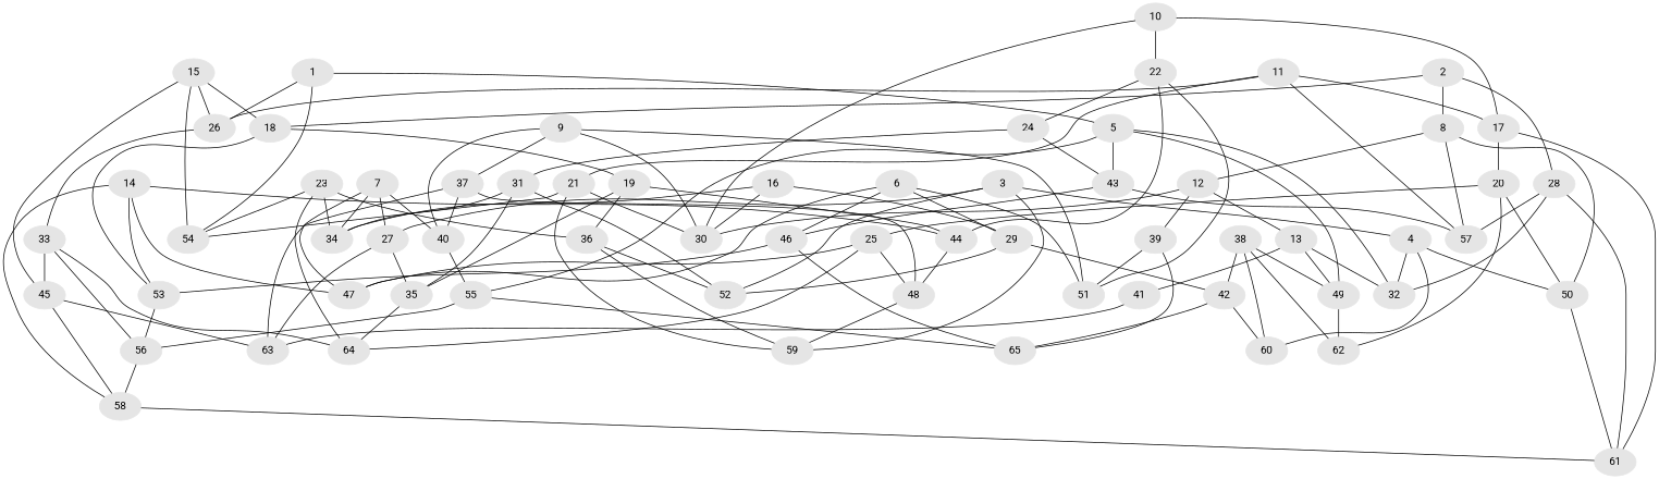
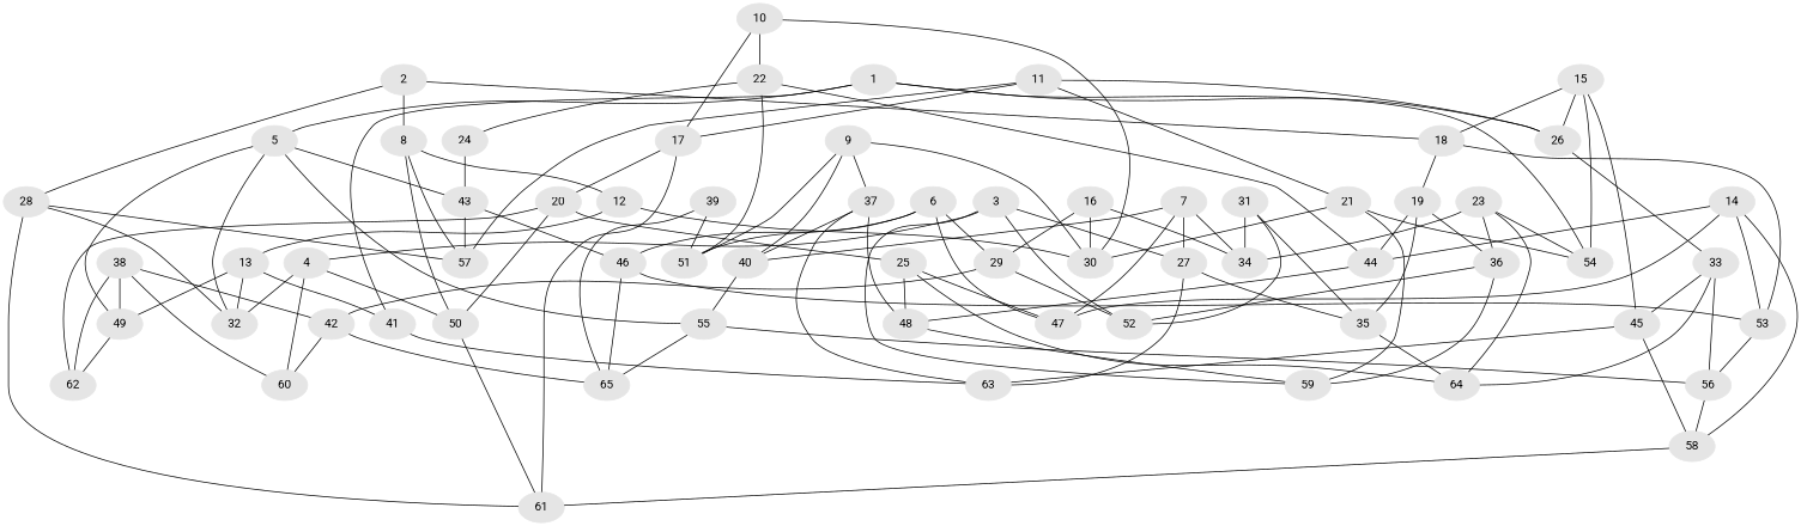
  graph {
    fontname=Roboto
    node [color=gray90 fontname=Roboto style=filled]
    edge [fontname=Roboto]
    1
    5
    26
    41
    54
    55
    32
    43
    49
    33
    63
    2
    8
    18
    28
    50
    12
    57
    53
    19
    61
    56
    65
    3
    4
    27
    52
    59
    60
    35
    46
    62
    6
    29
    47
    51
    42
    7
    34
    40
    30
    13
    39
    9
    37
    48
    10
    17
    22
    20
    44
    24
    11
    21
    16
    14
    58
    15
    45
    25
    36
    64
    31
    23
    38
    1 -- 5
    1 -- 26
+   1 -- 41
    1 -- 54
    5 -- 55
    5 -- 32
    5 -- 43
    5 -- 49
    26 -- 33
    41 -- 63
    55 -- 56
    55 -- 65
    43 -- 57
    43 -- 46
    49 -- 62
    33 -- 56
    33 -- 45
    33 -- 64
    2 -- 8
    2 -- 18
    2 -- 28
    8 -- 50
    8 -- 12
    8 -- 57
    18 -- 53
    18 -- 19
    28 -- 32
    28 -- 57
    28 -- 61
    50 -- 61
    12 -- 30
    12 -- 13
-   12 -- 39
    53 -- 56
    19 -- 35
    19 -- 44
    19 -- 36
    56 -- 58
    3 -- 4
    3 -- 27
    3 -- 52
    3 -- 59
    4 -- 32
    4 -- 50
    4 -- 60
    27 -- 63
    27 -- 35
    35 -- 64
    46 -- 53
    46 -- 65
    6 -- 46
    6 -- 29
    6 -- 47
    6 -- 51
    29 -- 52
    29 -- 42
    42 -- 65
    42 -- 60
    7 -- 27
    7 -- 47
    7 -- 34
    7 -- 40
    40 -- 55
    13 -- 41
    13 -- 32
    13 -- 49
    39 -- 65
    39 -- 51
    9 -- 51
    9 -- 40
    9 -- 30
    9 -- 37
    37 -- 63
    37 -- 40
    37 -- 48
    48 -- 59
    10 -- 30
    10 -- 17
    10 -- 22
    17 -- 61
    17 -- 20
    22 -- 51
    22 -- 44
    22 -- 24
    20 -- 50
    20 -- 62
    20 -- 25
    44 -- 48
    24 -- 43
-   24 -- 31
    11 -- 26
    11 -- 57
    11 -- 17
    11 -- 21
    21 -- 54
    21 -- 59
    21 -- 30
    16 -- 29
    16 -- 34
    16 -- 30
    14 -- 53
    14 -- 47
    14 -- 44
    14 -- 58
    58 -- 61
    15 -- 26
    15 -- 54
    15 -- 18
    15 -- 45
    45 -- 63
    45 -- 58
    25 -- 47
    25 -- 48
    25 -- 64
    36 -- 52
    36 -- 59
    31 -- 52
    31 -- 35
    31 -- 34
    23 -- 54
    23 -- 34
    23 -- 36
    23 -- 64
    38 -- 49
    38 -- 60
    38 -- 62
    38 -- 42
  }
